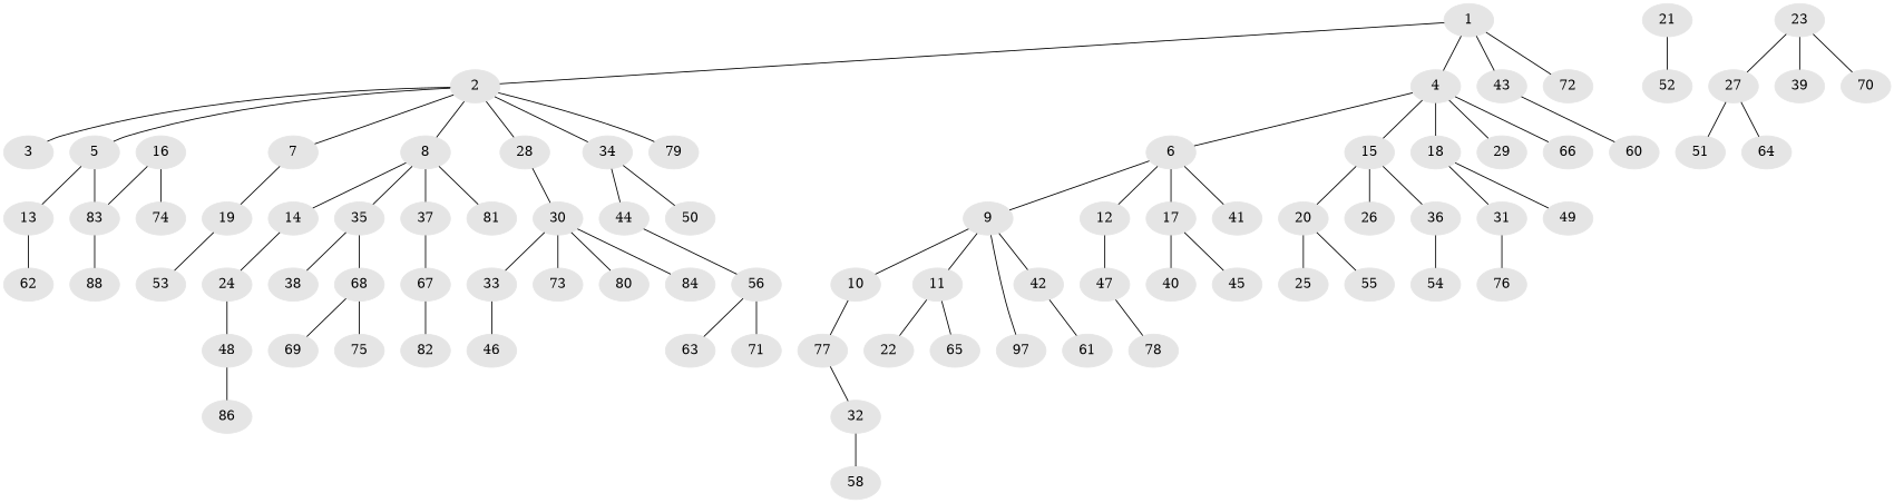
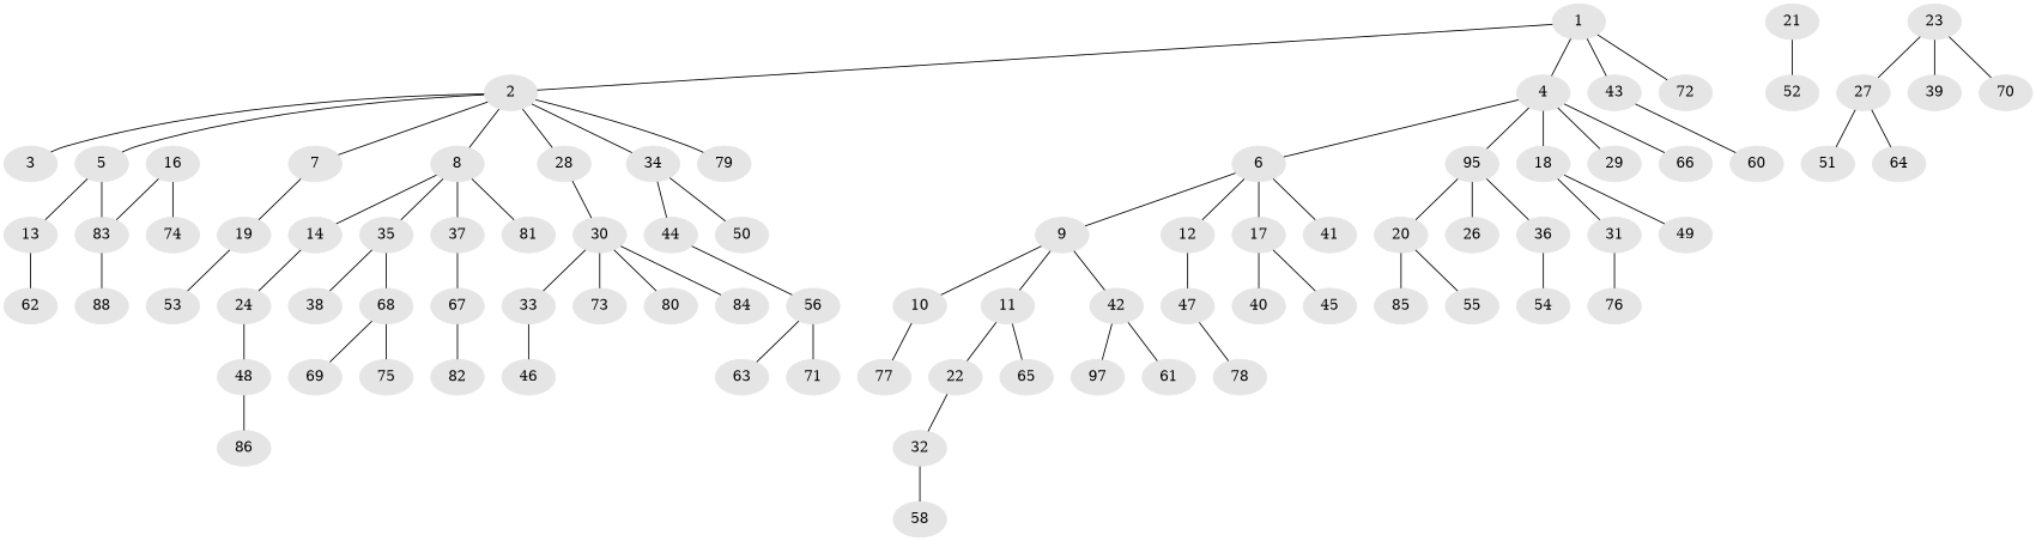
  graph {
    node [color=gray90 style=filled]
    1
    2
    4
    43
    72
    3
    5
    7
    8
    28
    34
    79
    6
-   15
+   15 [label=95]
    18
    29
    66
    60
    13
    83
    19
    14
    35
    37
    81
    21
    52
    30
    44
    50
    23
    27
    39
    70
    9
    12
    17
    41
    20
    26
    36
    31
    49
    62
    16
    74
    10
    11
    42
    47
    40
    45
    53
    24
    38
    68
    67
    77
    22
    65
    n61 [label=97]
    61
    32
    78
-   25
+   25 [label=85]
    55
    54
    n68 [label=88]
    76
    48
    58
    51
    64
    86
    33
    73
    80
    84
    46
    56
    69
    75
    82
    63
    71
    1 -- 2
    1 -- 4
    1 -- 43
    1 -- 72
    2 -- 3
    2 -- 5
    2 -- 7
    2 -- 8
    2 -- 28
    2 -- 34
    2 -- 79
    4 -- 6
    4 -- 15
    4 -- 18
    4 -- 29
    4 -- 66
    43 -- 60
    5 -- 13
    5 -- 83
    7 -- 19
    8 -- 14
    8 -- 35
    8 -- 37
    8 -- 81
    28 -- 30
    34 -- 44
    34 -- 50
    6 -- 9
    6 -- 12
    6 -- 17
    6 -- 41
    15 -- 20
    15 -- 26
    15 -- 36
    18 -- 31
    18 -- 49
    13 -- 62
    83 -- n68
    19 -- 53
    14 -- 24
    35 -- 38
    35 -- 68
    37 -- 67
    21 -- 52
    30 -- 33
    30 -- 73
    30 -- 80
    30 -- 84
    44 -- 56
    23 -- 27
    23 -- 39
    23 -- 70
    27 -- 51
    27 -- 64
    9 -- 10
    9 -- 11
    9 -- 42
    12 -- 47
    17 -- 40
    17 -- 45
    20 -- 25
    20 -- 55
    36 -- 54
    31 -- 76
    16 -- 83
    16 -- 74
    10 -- 77
    11 -- 22
    11 -- 65
-   9 -- n61
+   42 -- n61
    42 -- 61
    47 -- 78
    24 -- 48
    68 -- 69
    68 -- 75
    67 -- 82
-   77 -- 32
+   22 -- 32
    32 -- 58
    48 -- 86
    33 -- 46
    56 -- 63
    56 -- 71
  }
